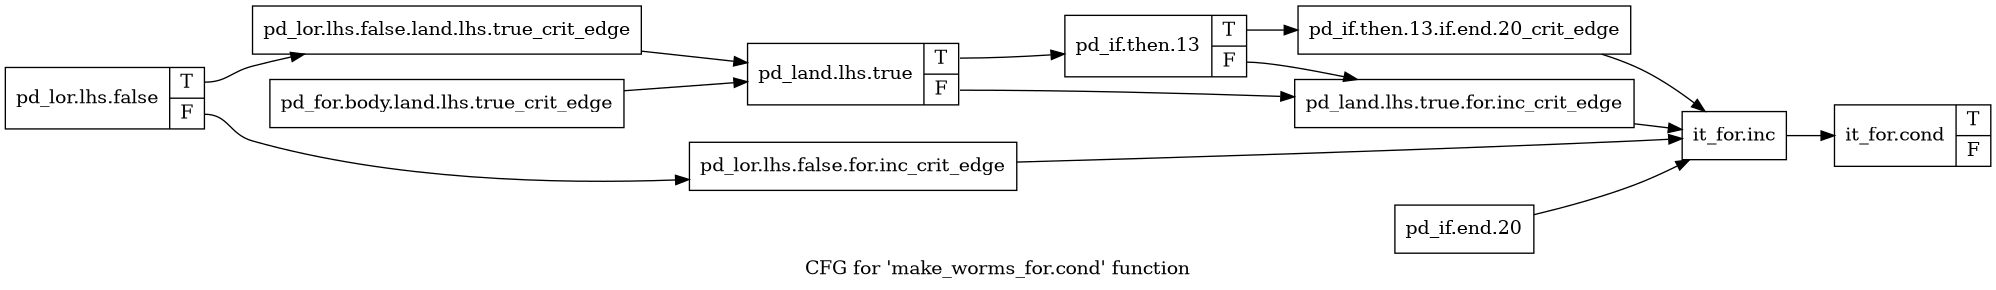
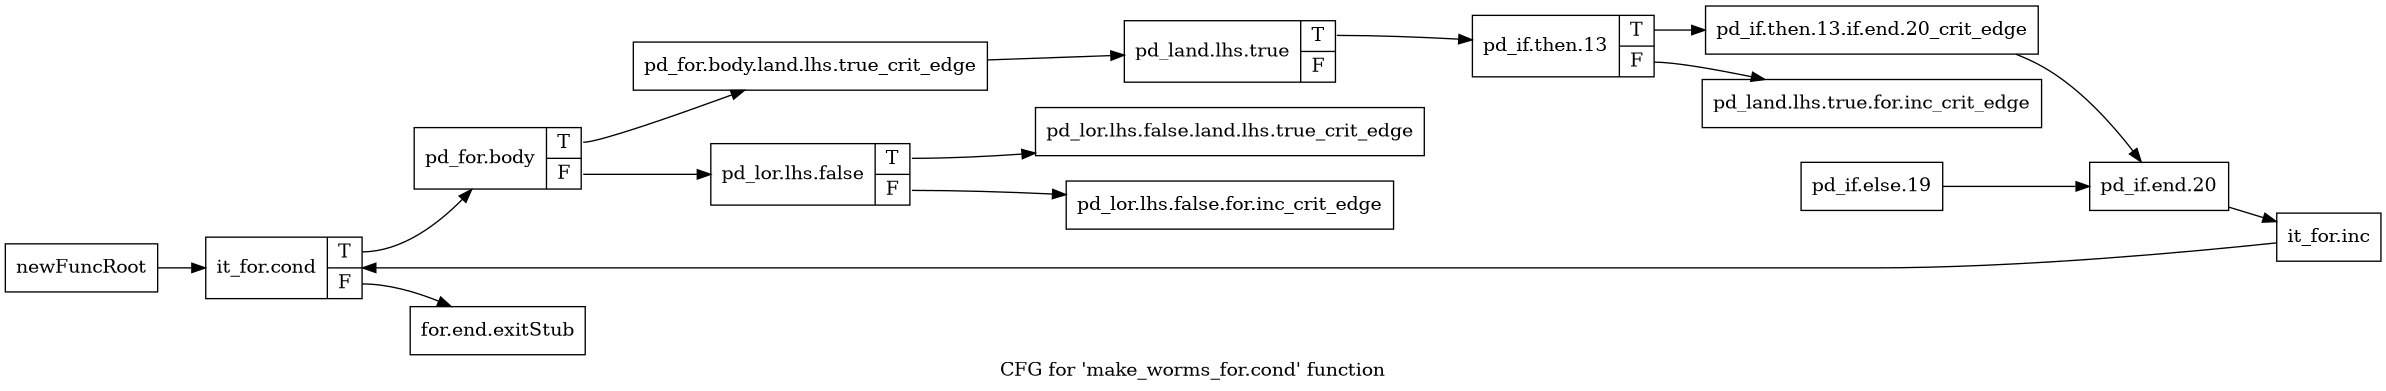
  digraph {
    label="CFG for 'make_worms_for.cond' function"
    rankdir=LR
    node [shape=record]
+   n1 [label="{newFuncRoot}"]
    n2 [label="{it_for.cond|{<s0>T|<s1>F}}"]
+   n3 [label="{for.end.exitStub}"]
+   n4 [label="{pd_for.body|{<s0>T|<s1>F}}"]
    n5 [label="{pd_for.body.land.lhs.true_crit_edge}"]
    n6 [label="{pd_lor.lhs.false|{<s0>T|<s1>F}}"]
    n7 [label="{pd_land.lhs.true|{<s0>T|<s1>F}}"]
    n8 [label="{pd_lor.lhs.false.land.lhs.true_crit_edge}"]
    n9 [label="{pd_lor.lhs.false.for.inc_crit_edge}"]
    n10 [label="{pd_if.then.13|{<s0>T|<s1>F}}"]
    n11 [label="{pd_land.lhs.true.for.inc_crit_edge}"]
    n12 [label="{it_for.inc}"]
    n13 [label="{pd_if.then.13.if.end.20_crit_edge}"]
    n14 [label="{pd_if.end.20}"]
+   n15 [label="{pd_if.else.19}"]
+   n1 -> n2
+   n2 -> n3 [tailport=s1]
+   n2 -> n4 [tailport=s0]
+   n4 -> n5 [tailport=s0]
+   n4 -> n6 [tailport=s1]
    n5 -> n7
    n6 -> n8 [tailport=s0]
    n6 -> n9 [tailport=s1]
    n7 -> n10 [tailport=s0]
-   n7 -> n11 [tailport=s1]
-   n8 -> n7
-   n9 -> n12
    n10 -> n11 [tailport=s1]
    n10 -> n13 [tailport=s0]
-   n11 -> n12
    n12 -> n2
-   n13 -> n12
+   n13 -> n14
    n14 -> n12
+   n15 -> n14
  }
